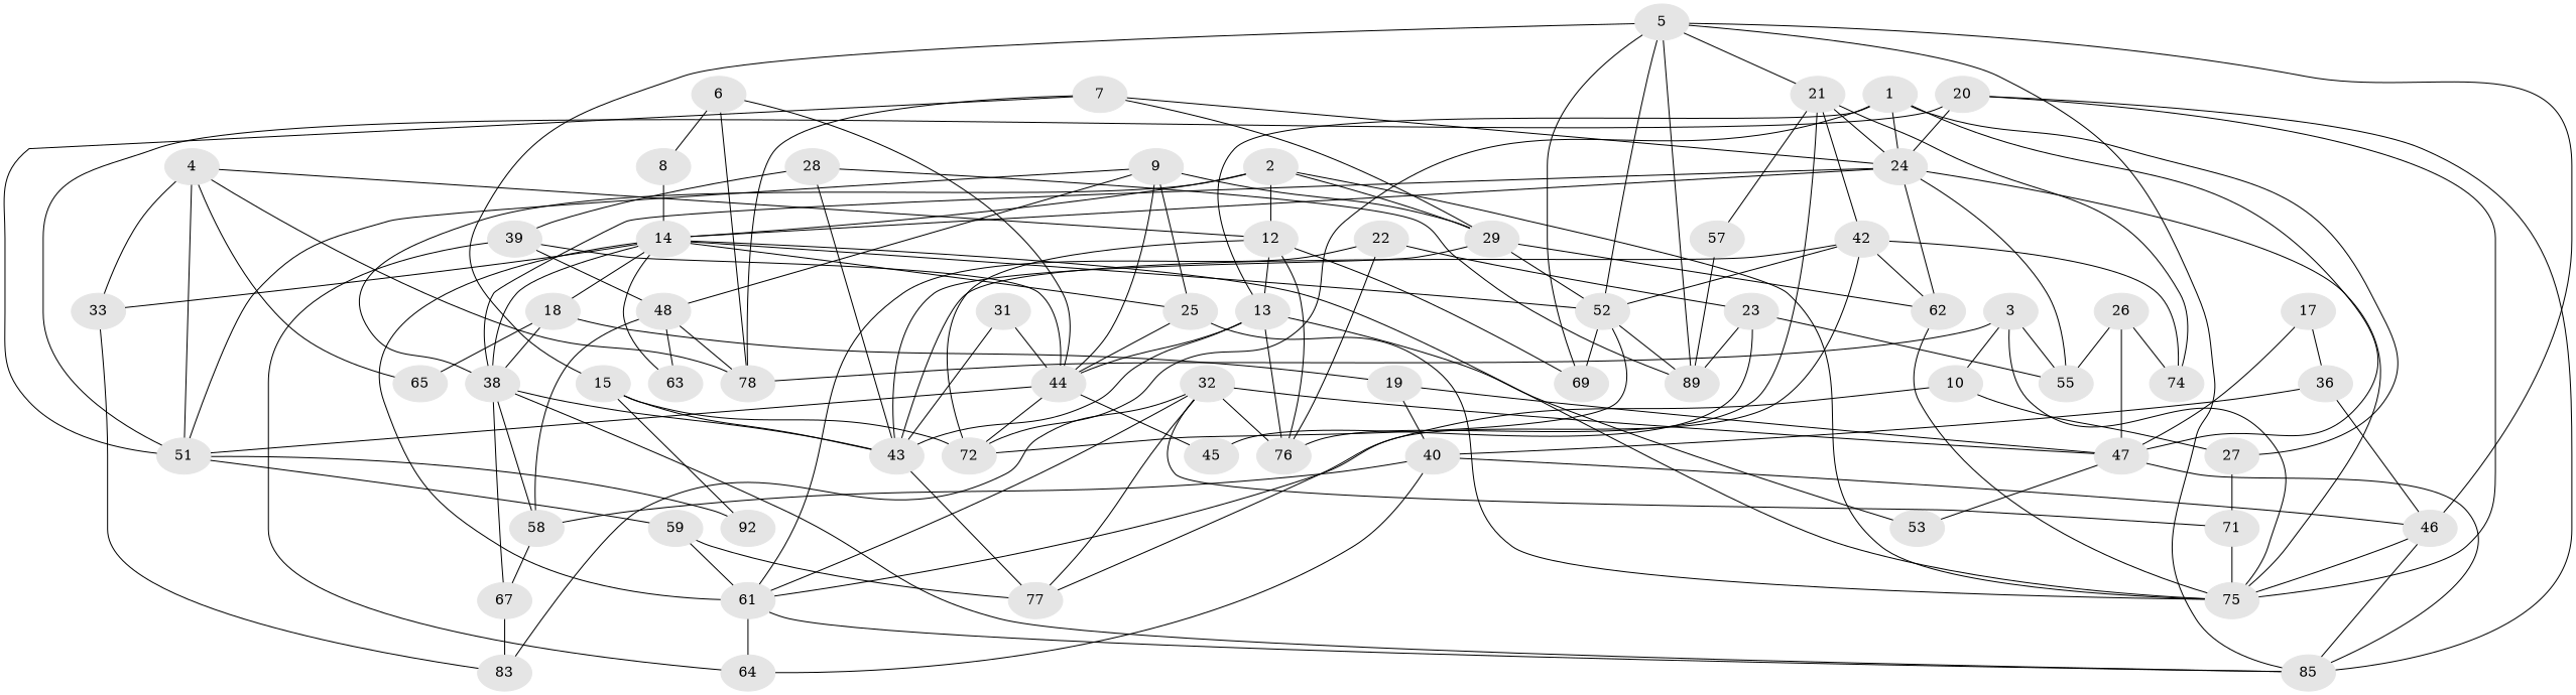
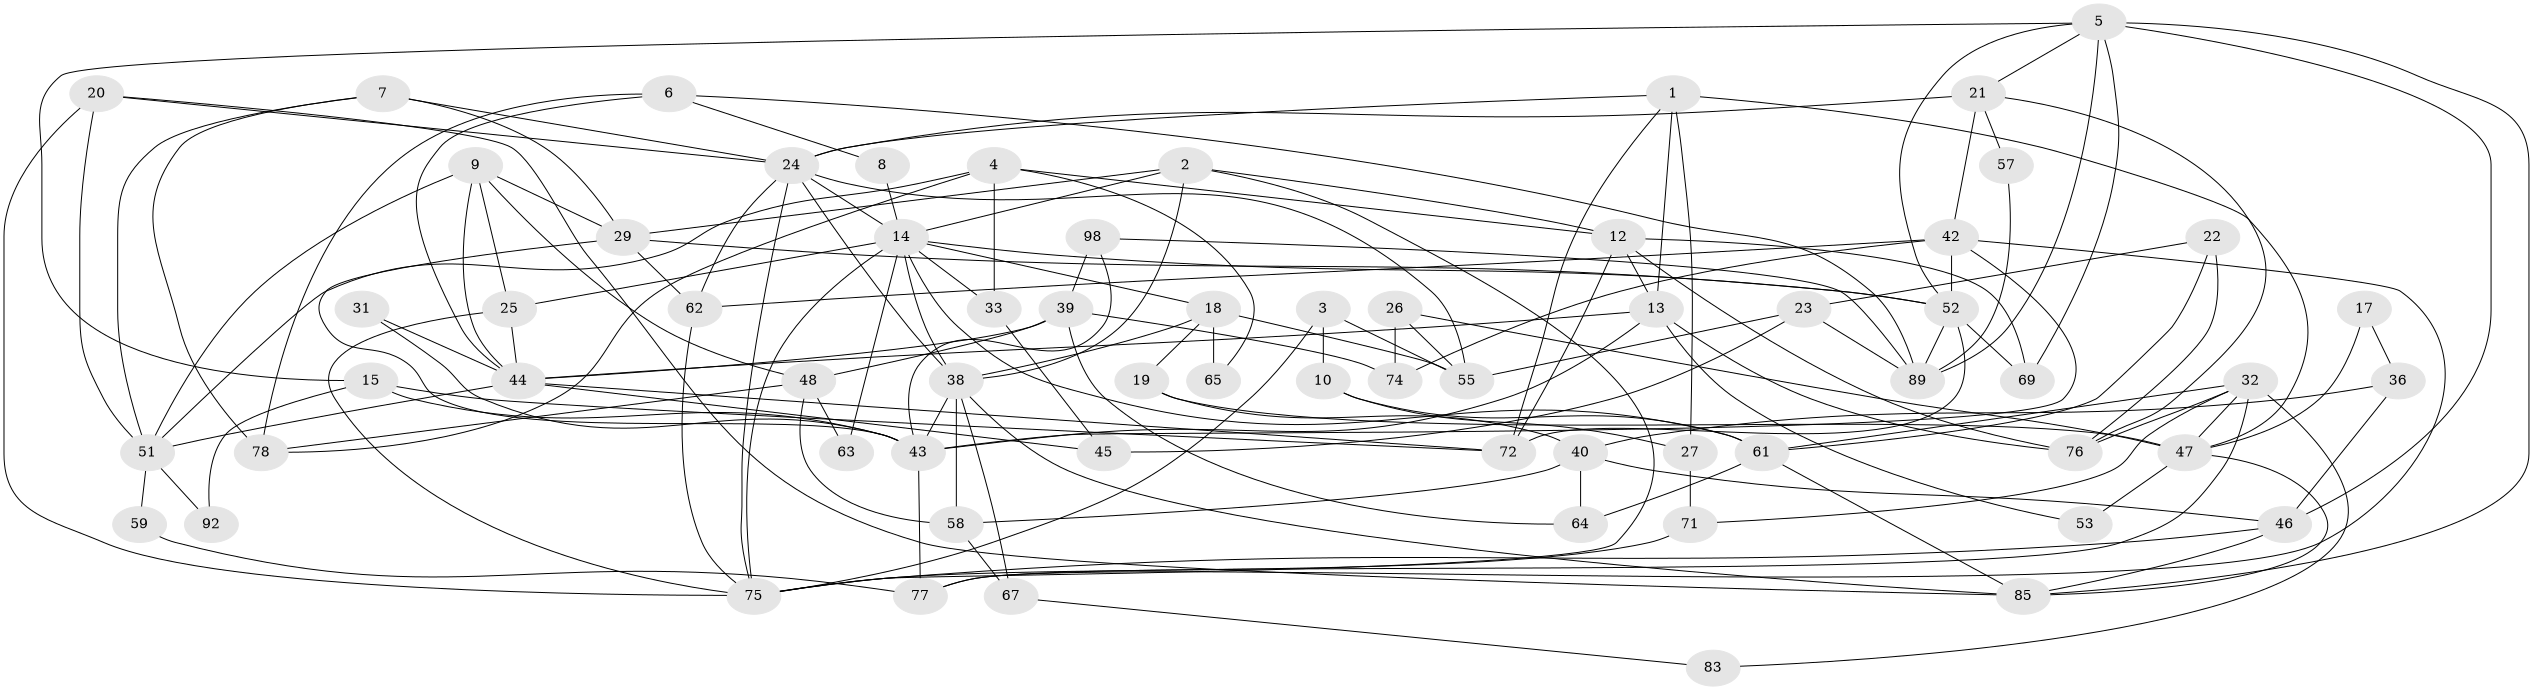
  graph {
    node [color=gray90 style=filled]
    1 [super="+80"]
    13 [super="+41"]
    24 [super="+82"]
    27
    47 [super="+50"]
    72 [super="+93"]
    44 [super="+54"]
    76 [super="+84"]
    43 [super="+66"]
    53
    14 [super="+94"]
    38 [super="+73"]
    75 [super="+81"]
    n14 [label=55]
    62
    71
    85 [super="+86"]
    2 [super="+16"]
    12
    29 [super="+35"]
    69
    33
    52 [super="+97"]
    25 [super="+96"]
    61 [super="+79"]
    18 [super="+34"]
    63
    58
    67
    3 [super="+30"]
    10
    78
    4
    51 [super="+70"]
    65
    83
    92
    59
    5 [super="+68"]
    15
    21 [super="+56"]
    46
    89
    42 [super="+91"]
    57
    74
    6 [super="+11"]
    8 [super="+37"]
    45
    7
    9 [super="+87"]
    48 [super="+88"]
    64
    77
    19
    17 [super="+49"]
    36
    40
    20 [super="+90"]
    22
    23
    26
-   28
+   28 [label=98]
    39
    31
    32 [super="+55"]
    1 -- 13 [weight=2]
    1 -- 24
    1 -- 27
    1 -- 47
    1 -- 72
    13 -- 44
    13 -- 76
    13 -- 43
    13 -- 53
    24 -- 14
    24 -- 38
    24 -- 75
    24 -- n14
    24 -- 62
    27 -- 71
    47 -- 53
    47 -- 85
    44 -- 72
    44 -- 51
    44 -- 45
    43 -- 77
    14 -- 38
    14 -- 75
    14 -- 33
    14 -- 52
    14 -- 25
    14 -- 61
    14 -- 18
    14 -- 63
    38 -- 43
    38 -- 85
    38 -- 58
    38 -- 67
    62 -- 75
    71 -- 75
    2 -- 14
    2 -- 38
    2 -- 75
    2 -- 12
    2 -- 29
    12 -- 13
    12 -- 72
    12 -- 76
    12 -- 69
    29 -- 43
    29 -- 62
    29 -- 52
-   33 -- 83
+   33 -- 45
    52 -- 72
    52 -- 69
    52 -- 89
    25 -- 44
    25 -- 75
    61 -- 85
    61 -- 64
    18 -- 38
+   18 -- n14
    18 -- 65
    18 -- 19
    58 -- 67
    67 -- 83
    3 -- 75
    3 -- n14
    3 -- 10
-   3 -- 78
    10 -- 27
    10 -- 61
    4 -- 12
    4 -- 33
    4 -- 78
    4 -- 51
    4 -- 65
    51 -- 92
    51 -- 59
-   59 -- 61
    59 -- 77
    5 -- 85
    5 -- 69
    5 -- 52
    5 -- 15
    5 -- 21
    5 -- 46
    5 -- 89
    15 -- 72
    15 -- 43
    15 -- 92
    21 -- 24
    21 -- 76
    21 -- 42 [weight=2]
    21 -- 57
-   21 -- 74
+   39 -- 74
    46 -- 75
    46 -- 85
    42 -- 43
    42 -- 62
    42 -- 52
    42 -- 74
    42 -- 77
    57 -- 89
    6 -- 44
    6 -- 78
+   6 -- 89
    6 -- 8
    8 -- 14
    7 -- 24
    7 -- 29
    7 -- 78
    7 -- 51
    9 -- 44
    9 -- 29
    9 -- 25 [weight=2]
    9 -- 51
    9 -- 48
    48 -- 63
    48 -- 58
    48 -- 78
    19 -- 47
    19 -- 40
    17 -- 47 [weight=2]
    17 -- 36
    36 -- 46
    36 -- 40
    40 -- 58
    40 -- 46
    40 -- 64
    20 -- 24
    20 -- 75
    20 -- 85
    20 -- 51 [weight=2]
    22 -- 76
    22 -- 61
    22 -- 23
    23 -- n14
    23 -- 89
    23 -- 45
    26 -- 47
    26 -- n14
    26 -- 74
    28 -- 43
    28 -- 89
    28 -- 39
    39 -- 44
    39 -- 48
    39 -- 64
    31 -- 44
    31 -- 43 [weight=2]
    32 -- 47
    32 -- 76
    32 -- 71
    32 -- 61
    32 -- 83
    32 -- 77
  }
